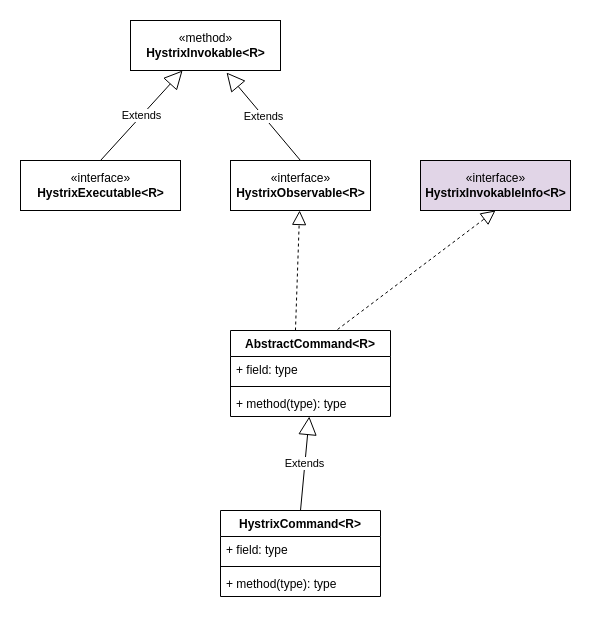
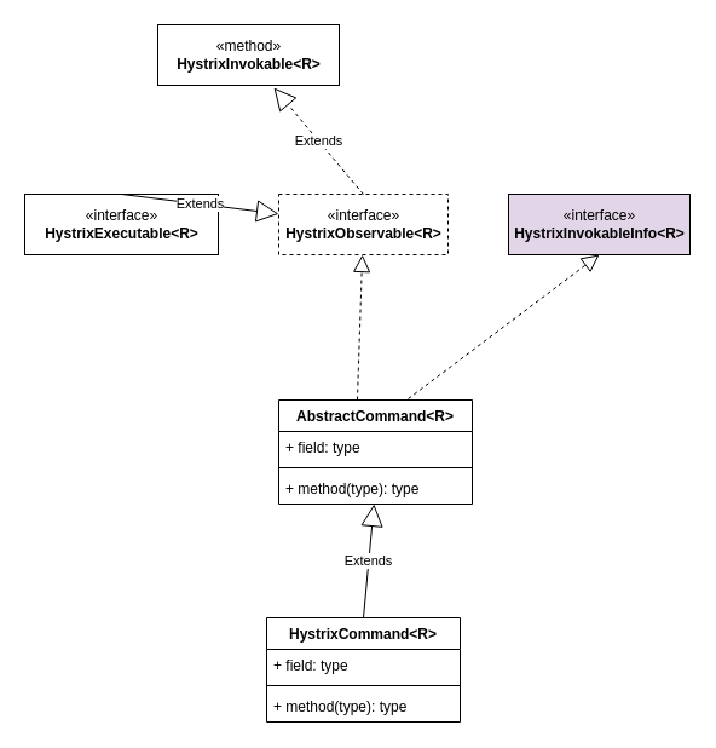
  <mxCell id="0" />
  <mxCell id="1" parent="0" />
  <mxCell id="2" value="«method»&lt;br&gt;&lt;b&gt;HystrixInvokable&amp;lt;R&amp;gt;&lt;/b&gt;" style="html=1;" parent="1" vertex="1"><mxGeometry x="130" y="20" width="150" height="50" as="geometry" /></mxCell>
  <mxCell id="3" value="«interface»&lt;br&gt;&lt;b&gt;HystrixExecutable&amp;lt;R&amp;gt;&lt;/b&gt;" style="html=1;" parent="1" vertex="1"><mxGeometry x="20" y="160" width="160" height="50" as="geometry" /></mxCell>
- <mxCell id="4" value="Extends" style="endArrow=block;endSize=16;endFill=0;html=1;entryX=0.347;entryY=1;entryDx=0;entryDy=0;exitX=0.5;exitY=0;exitDx=0;exitDy=0;entryPerimeter=0;" parent="1" source="3" target="2" edge="1"><mxGeometry width="160" relative="1" as="geometry"><mxPoint x="190" y="150" as="sourcePoint" /><mxPoint x="350" y="150" as="targetPoint" /></mxGeometry></mxCell>
- <mxCell id="5" value="«interface»&lt;br&gt;&lt;b&gt;HystrixObservable&amp;lt;R&amp;gt;&lt;/b&gt;" style="html=1;" parent="1" vertex="1"><mxGeometry x="230" y="160" width="140" height="50" as="geometry" /></mxCell>
- <mxCell id="6" value="Extends" style="endArrow=block;endSize=16;endFill=0;html=1;entryX=0.64;entryY=1.04;entryDx=0;entryDy=0;entryPerimeter=0;exitX=0.5;exitY=0;exitDx=0;exitDy=0;" parent="1" source="5" target="2" edge="1"><mxGeometry width="160" relative="1" as="geometry"><mxPoint x="300" y="150" as="sourcePoint" /><mxPoint x="460" y="150" as="targetPoint" /></mxGeometry></mxCell>
+ <mxCell id="4" value="Extends" style="endArrow=block;endSize=16;endFill=0;html=1;exitX=0.5;exitY=0;exitDx=0;exitDy=0;" parent="1" source="3" target="5" edge="1"><mxGeometry width="160" relative="1" as="geometry"><mxPoint x="190" y="150" as="sourcePoint" /><mxPoint x="350" y="150" as="targetPoint" /></mxGeometry></mxCell>
+ <mxCell id="5" value="«interface»&lt;br&gt;&lt;b&gt;HystrixObservable&amp;lt;R&amp;gt;&lt;/b&gt;" style="html=1;dashed=1;" parent="1" vertex="1"><mxGeometry x="230" y="160" width="140" height="50" as="geometry" /></mxCell>
+ <mxCell id="6" value="Extends" style="endArrow=block;endSize=16;endFill=0;html=1;entryX=0.64;entryY=1.04;entryDx=0;entryDy=0;entryPerimeter=0;exitX=0.5;exitY=0;exitDx=0;exitDy=0;dashed=1;" parent="1" source="5" target="2" edge="1"><mxGeometry width="160" relative="1" as="geometry"><mxPoint x="300" y="150" as="sourcePoint" /><mxPoint x="460" y="150" as="targetPoint" /></mxGeometry></mxCell>
  <mxCell id="7" value="«interface»&lt;br&gt;&lt;b&gt;HystrixInvokableInfo&amp;lt;R&amp;gt;&lt;/b&gt;" style="html=1;fillColor=#e1d5e7;" parent="1" vertex="1"><mxGeometry x="420" y="160" width="150" height="50" as="geometry" /></mxCell>
  <mxCell id="8" value="AbstractCommand&lt;R&gt;" style="swimlane;fontStyle=1;align=center;verticalAlign=top;childLayout=stackLayout;horizontal=1;startSize=26;horizontalStack=0;resizeParent=1;resizeParentMax=0;resizeLast=0;collapsible=1;marginBottom=0;" parent="1" vertex="1"><mxGeometry x="230" y="330" width="160" height="86" as="geometry" /></mxCell>
  <mxCell id="9" value="+ field: type" style="text;strokeColor=none;fillColor=none;align=left;verticalAlign=top;spacingLeft=4;spacingRight=4;overflow=hidden;rotatable=0;points=[[0,0.5],[1,0.5]];portConstraint=eastwest;" parent="8" vertex="1"><mxGeometry y="26" width="160" height="26" as="geometry" /></mxCell>
  <mxCell id="10" value="" style="line;strokeWidth=1;fillColor=none;align=left;verticalAlign=middle;spacingTop=-1;spacingLeft=3;spacingRight=3;rotatable=0;labelPosition=right;points=[];portConstraint=eastwest;" parent="8" vertex="1"><mxGeometry y="52" width="160" height="8" as="geometry" /></mxCell>
  <mxCell id="11" value="+ method(type): type" style="text;strokeColor=none;fillColor=none;align=left;verticalAlign=top;spacingLeft=4;spacingRight=4;overflow=hidden;rotatable=0;points=[[0,0.5],[1,0.5]];portConstraint=eastwest;" parent="8" vertex="1"><mxGeometry y="60" width="160" height="26" as="geometry" /></mxCell>
  <mxCell id="12" value="" style="endArrow=block;dashed=1;endFill=0;endSize=12;html=1;entryX=0.5;entryY=1;entryDx=0;entryDy=0;exitX=0.669;exitY=-0.012;exitDx=0;exitDy=0;exitPerimeter=0;" parent="1" source="8" target="7" edge="1"><mxGeometry width="160" relative="1" as="geometry"><mxPoint x="310" y="330" as="sourcePoint" /><mxPoint x="470" y="330" as="targetPoint" /></mxGeometry></mxCell>
  <mxCell id="13" value="" style="endArrow=block;dashed=1;endFill=0;endSize=12;html=1;exitX=0.406;exitY=0;exitDx=0;exitDy=0;exitPerimeter=0;" parent="1" source="8" target="5" edge="1"><mxGeometry width="160" relative="1" as="geometry"><mxPoint x="300" y="330" as="sourcePoint" /><mxPoint x="460" y="330" as="targetPoint" /></mxGeometry></mxCell>
  <mxCell id="14" value="HystrixCommand&lt;R&gt;" style="swimlane;fontStyle=1;align=center;verticalAlign=top;childLayout=stackLayout;horizontal=1;startSize=26;horizontalStack=0;resizeParent=1;resizeParentMax=0;resizeLast=0;collapsible=1;marginBottom=0;" parent="1" vertex="1"><mxGeometry x="220" y="510" width="160" height="86" as="geometry" /></mxCell>
  <mxCell id="15" value="Extends" style="endArrow=block;endSize=16;endFill=0;html=1;" parent="14" target="11" edge="1"><mxGeometry width="160" relative="1" as="geometry"><mxPoint x="80" as="sourcePoint" /><mxPoint x="240" as="targetPoint" /></mxGeometry></mxCell>
  <mxCell id="16" value="+ field: type" style="text;strokeColor=none;fillColor=none;align=left;verticalAlign=top;spacingLeft=4;spacingRight=4;overflow=hidden;rotatable=0;points=[[0,0.5],[1,0.5]];portConstraint=eastwest;" parent="14" vertex="1"><mxGeometry y="26" width="160" height="26" as="geometry" /></mxCell>
  <mxCell id="17" value="" style="line;strokeWidth=1;fillColor=none;align=left;verticalAlign=middle;spacingTop=-1;spacingLeft=3;spacingRight=3;rotatable=0;labelPosition=right;points=[];portConstraint=eastwest;" parent="14" vertex="1"><mxGeometry y="52" width="160" height="8" as="geometry" /></mxCell>
  <mxCell id="18" value="+ method(type): type" style="text;strokeColor=none;fillColor=none;align=left;verticalAlign=top;spacingLeft=4;spacingRight=4;overflow=hidden;rotatable=0;points=[[0,0.5],[1,0.5]];portConstraint=eastwest;" parent="14" vertex="1"><mxGeometry y="60" width="160" height="26" as="geometry" /></mxCell>
